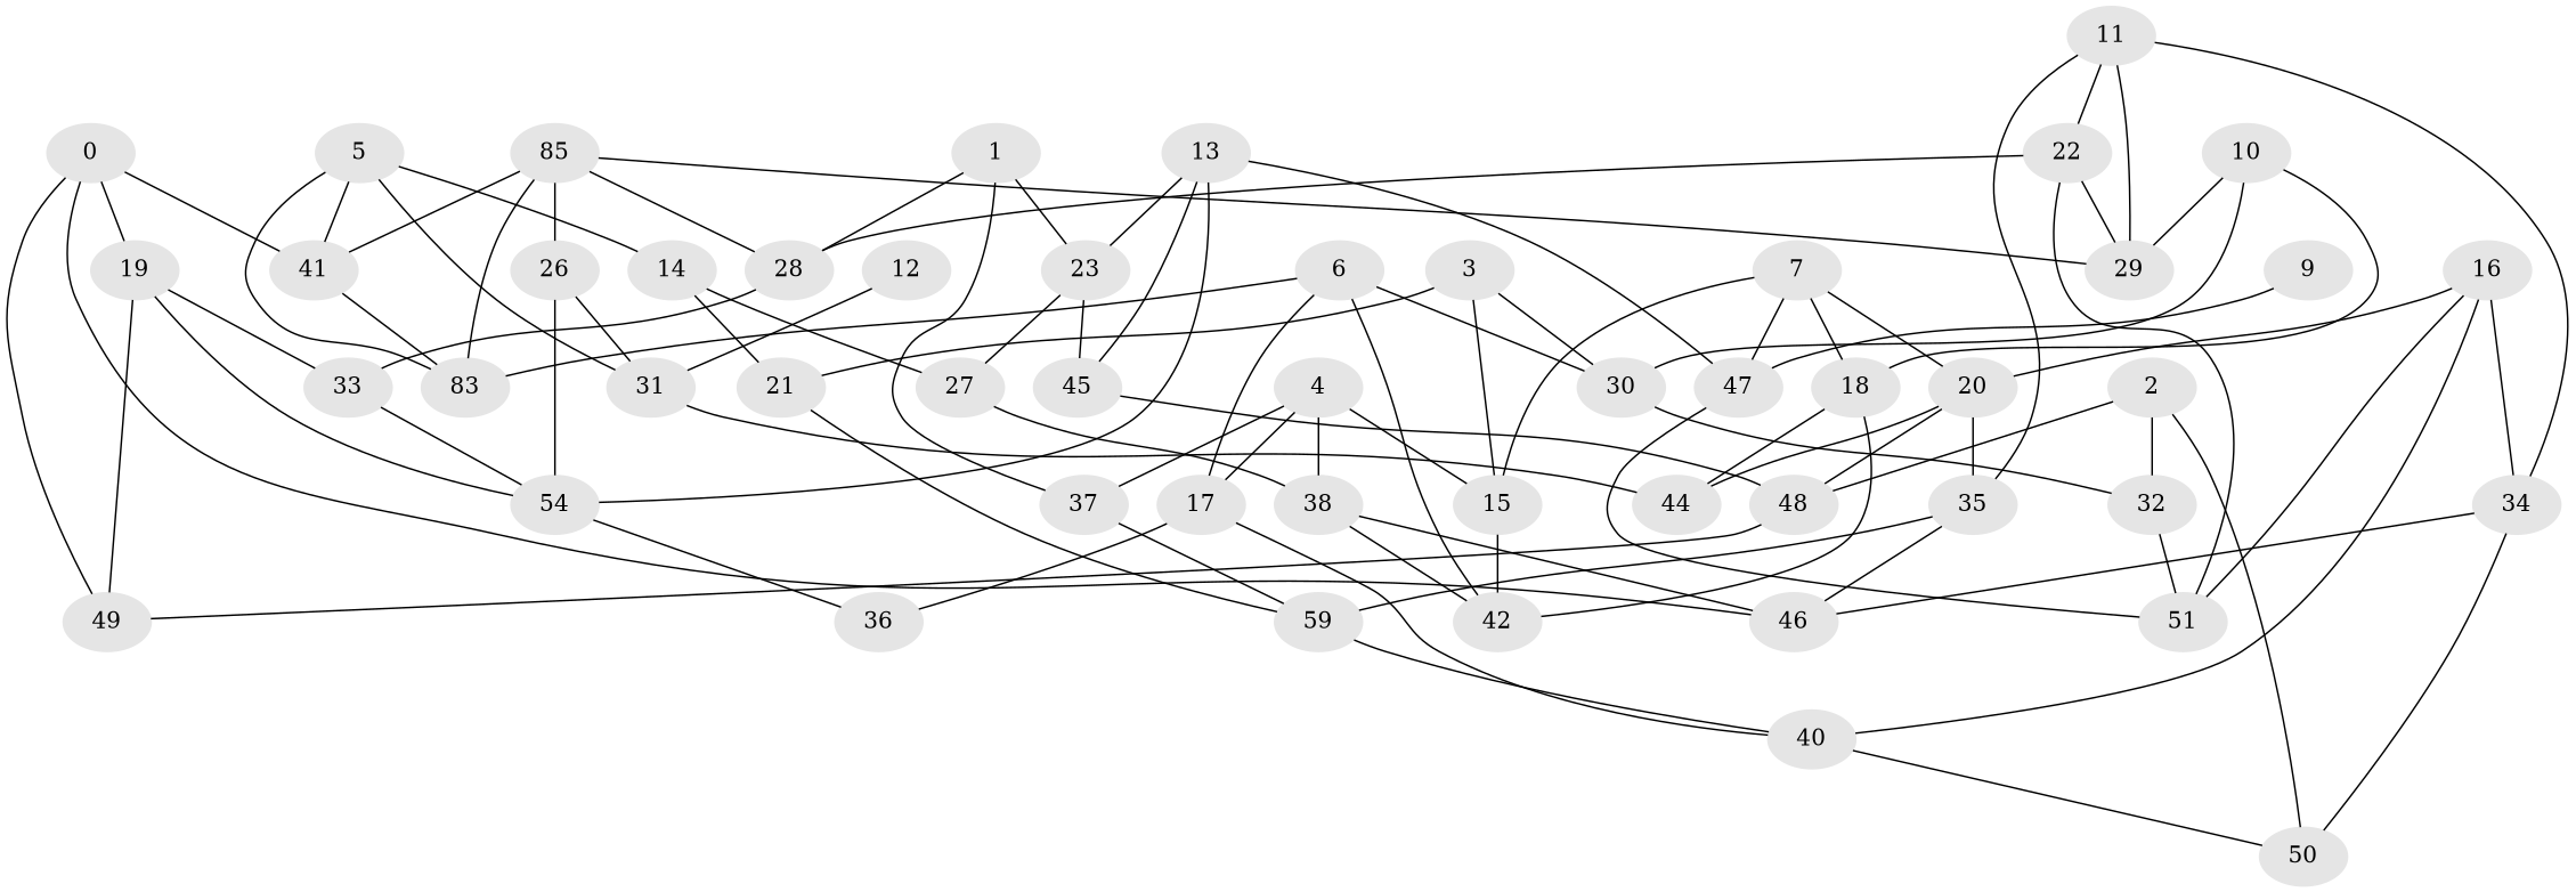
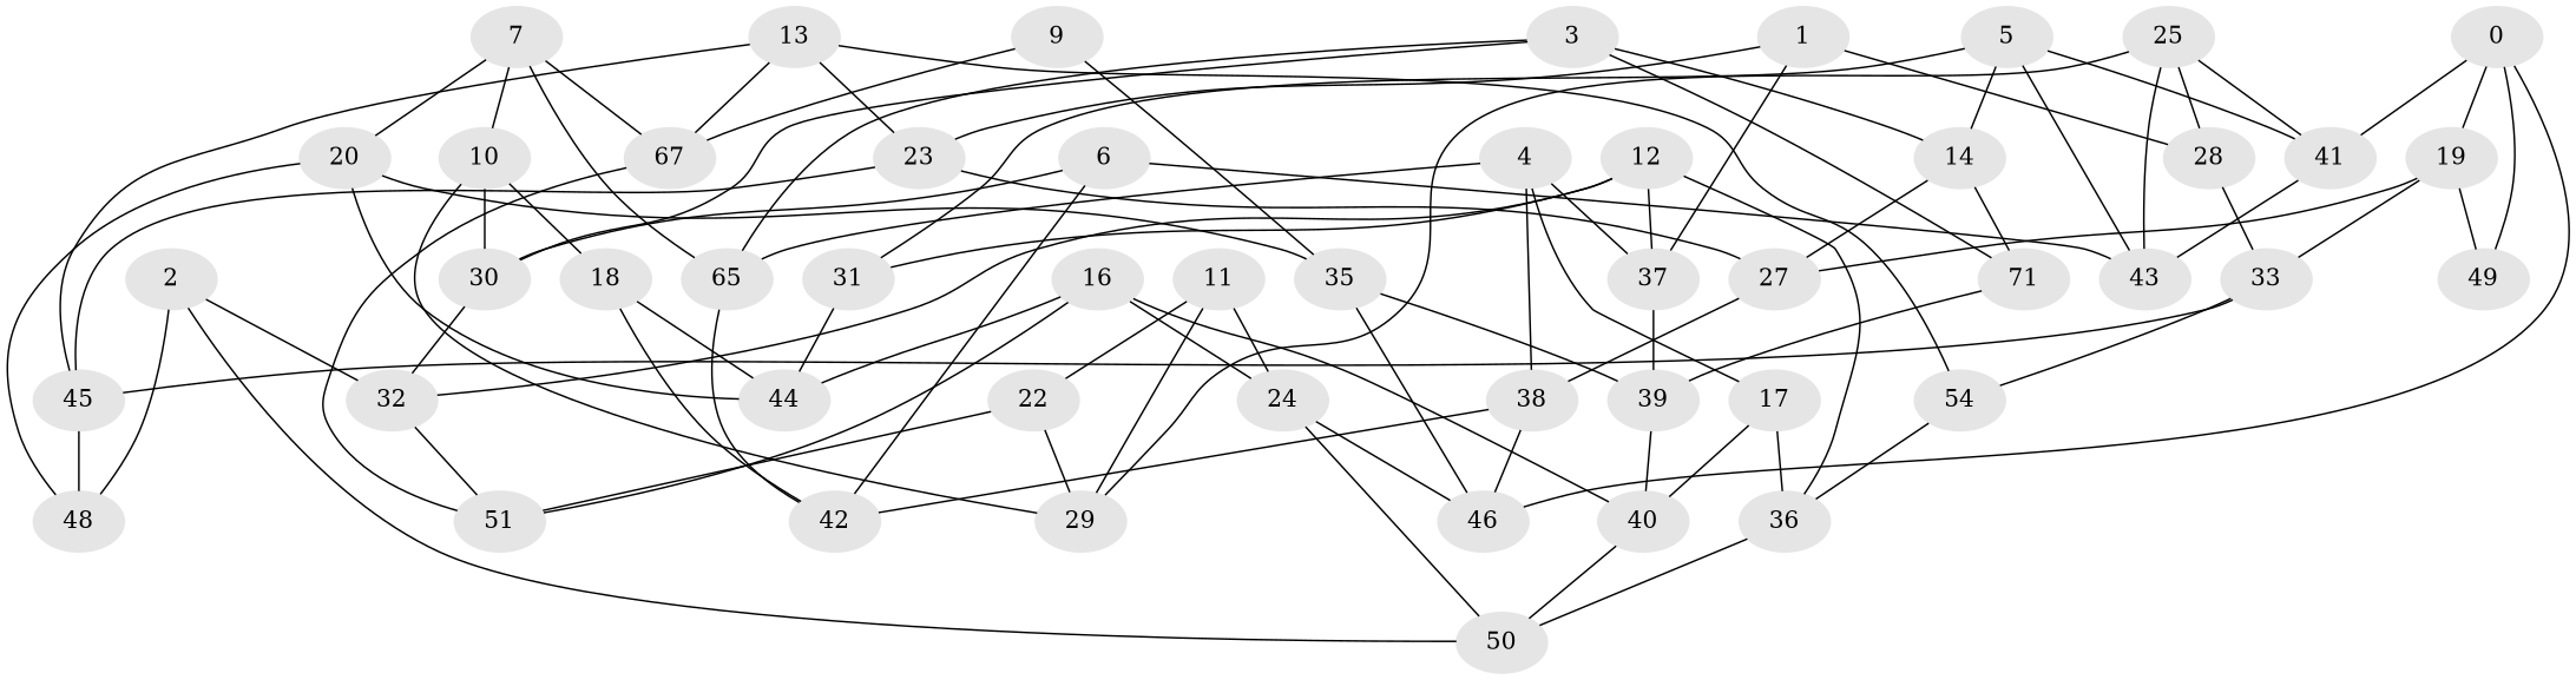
  graph {
    node [color=gray90 style=filled]
    1
    23
    28
    37
    45
    27
    33
-   39 [label=59]
+   39
    41
-   43 [label=83]
+   43
    2
    32
    48
    50
    51
    49
    3
    14
-   15
-   21
+   15 [label=65]
+   21 [label=71]
    30
    42
    4
    17
    38
    36
    40
    46
    5
    31
    44
    6
    7
    10
    20
-   47
+   47 [label=67]
    18
    29
    35
    n40 [label=0]
    19
    9
-   26
    n44 [label=54]
    11
    22
-   24 [label=34]
+   24
    12
    13
    16
-   25 [label=85]
+   25
    1 -- 23
    1 -- 28
    1 -- 37
    23 -- 45
    23 -- 27
    28 -- 33
    37 -- 39
    45 -- 48
    27 -- 38
+   33 -- 45
    33 -- n44
    39 -- 40
    41 -- 43
    2 -- 32
    2 -- 48
    2 -- 50
    32 -- 51
-   48 -- 49
+   3 -- 14
    3 -- 15
    3 -- 21
    3 -- 30
    14 -- 27
    14 -- 21
    15 -- 42
    21 -- 39
    30 -- 32
    4 -- 37
    4 -- 15
    4 -- 17
    4 -- 38
    17 -- 36
    17 -- 40
    38 -- 42
    38 -- 46
+   36 -- 50
    40 -- 50
    5 -- 41
    5 -- 43
    5 -- 14
    5 -- 31
    31 -- 44
    6 -- 43
    6 -- 30
    6 -- 42
-   6 -- 17
    7 -- 15
-   7 -- 18
+   7 -- 10
    7 -- 20
    7 -- 47
    10 -- 30
    10 -- 18
    10 -- 29
    20 -- 48
    20 -- 44
    20 -- 35
    47 -- 51
    18 -- 42
    18 -- 44
    35 -- 39
    35 -- 46
    n40 -- 41
    n40 -- 49
    n40 -- 46
    n40 -- 19
-   19 -- n44
+   19 -- 27
    19 -- 33
    19 -- 49
    9 -- 47
-   26 -- 31
-   26 -- n44
    n44 -- 36
    11 -- 29
-   11 -- 35
+   9 -- 35
    11 -- 22
    11 -- 24
-   22 -- 28
    22 -- 51
    22 -- 29
    24 -- 50
    24 -- 46
+   12 -- 37
+   12 -- 32
+   12 -- 36
    12 -- 31
    13 -- 23
    13 -- 45
    13 -- 47
    13 -- n44
    16 -- 51
    16 -- 40
-   16 -- 20
+   16 -- 44
    16 -- 24
    25 -- 28
    25 -- 41
    25 -- 43
    25 -- 29
-   25 -- 26
  }
